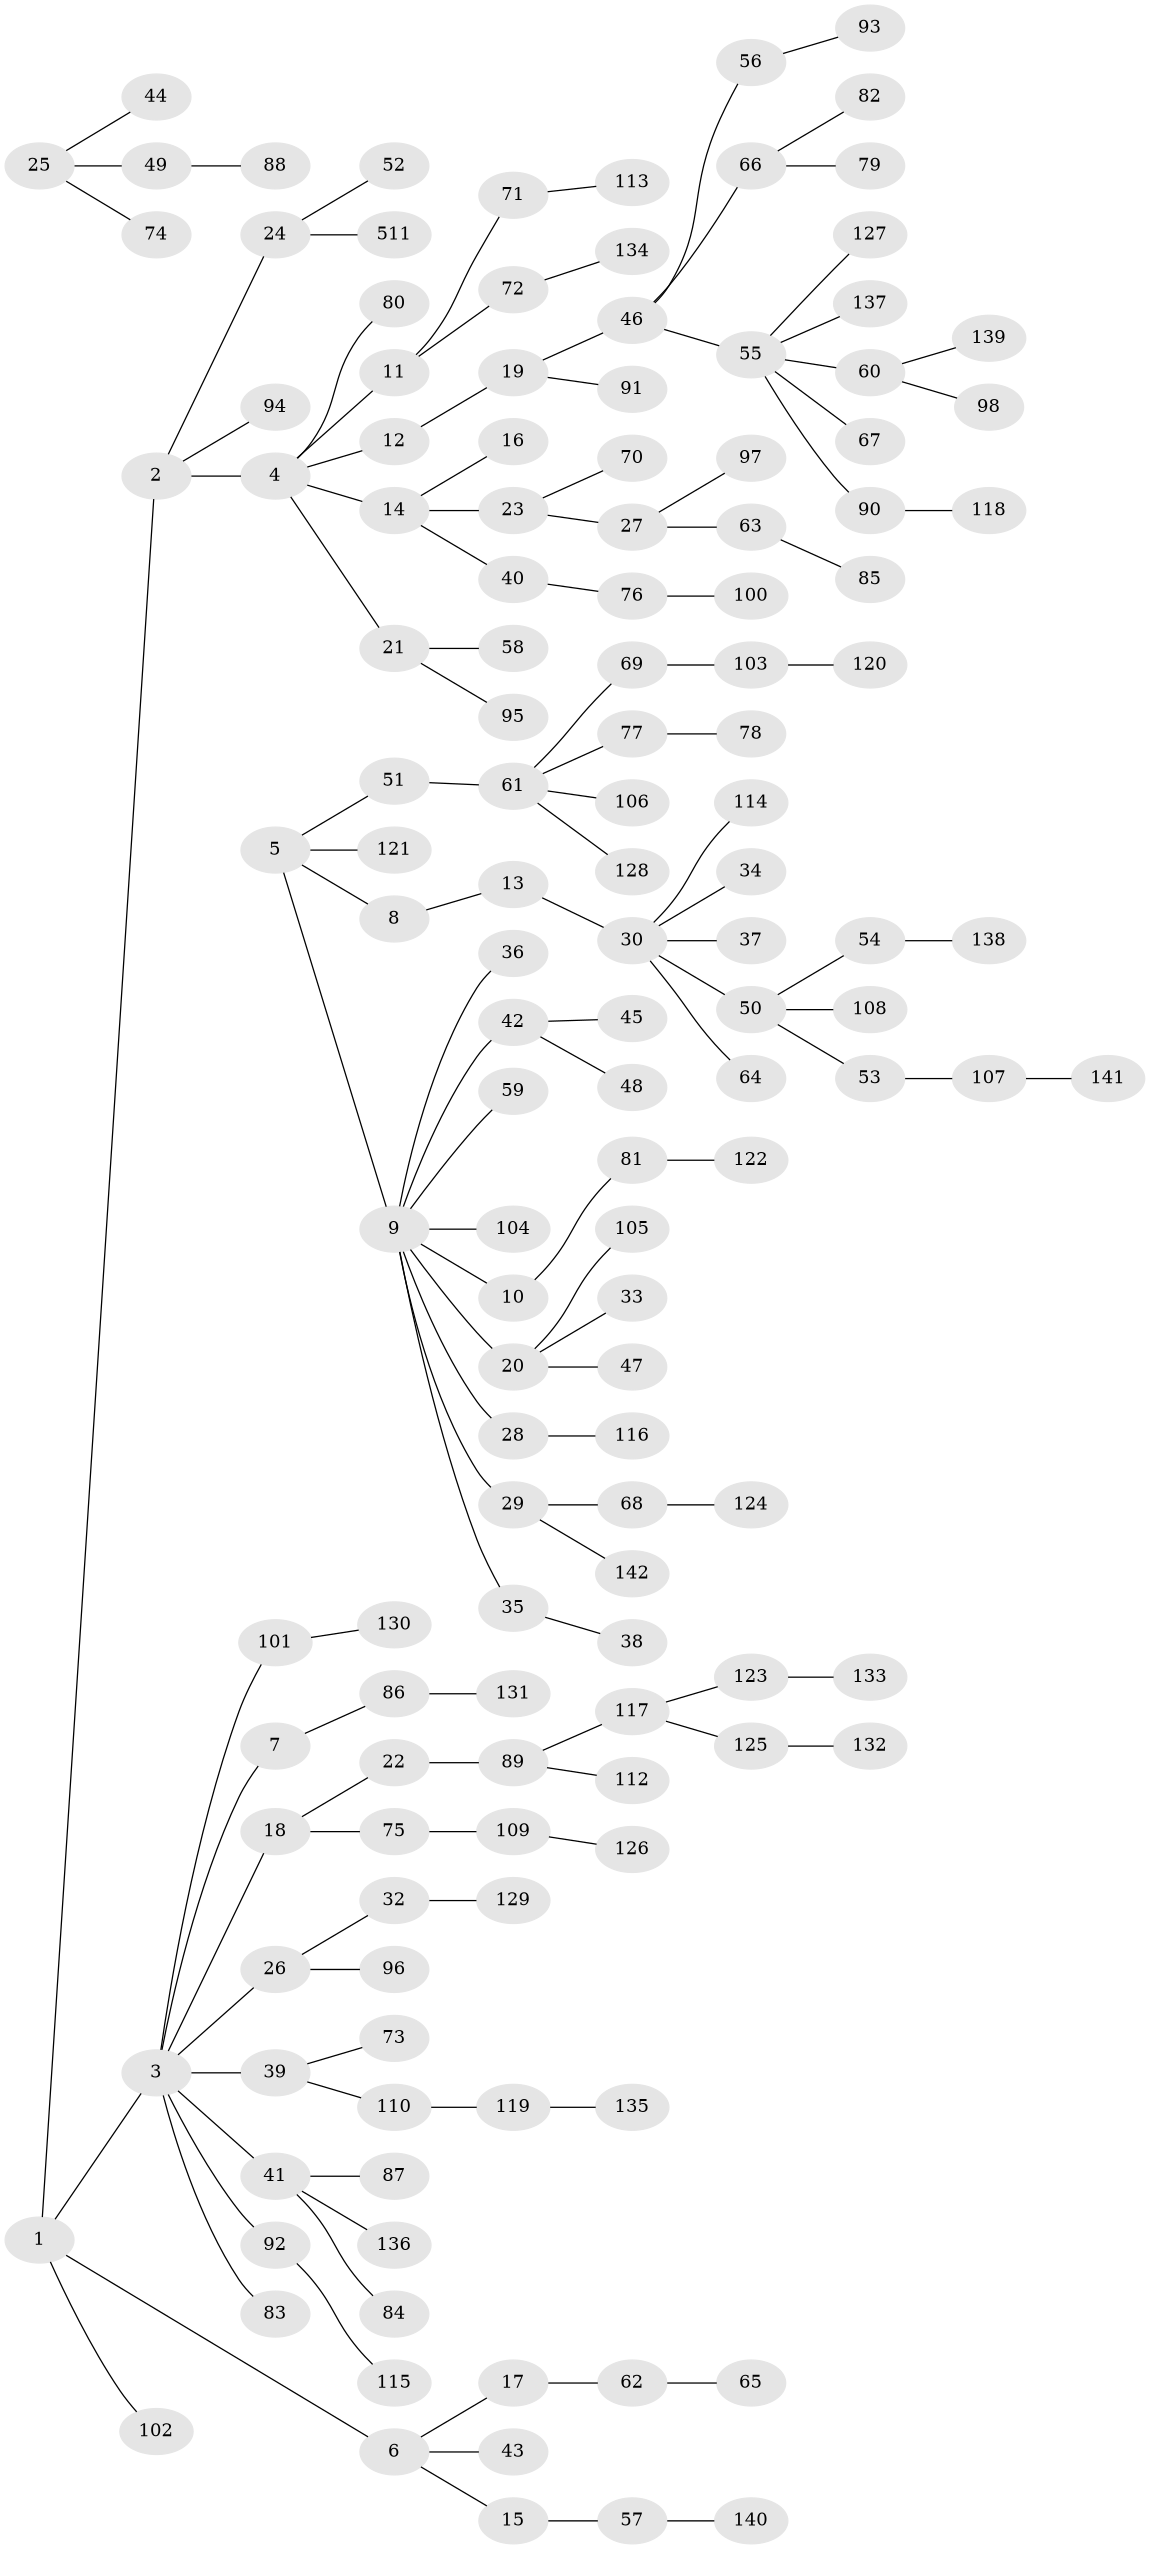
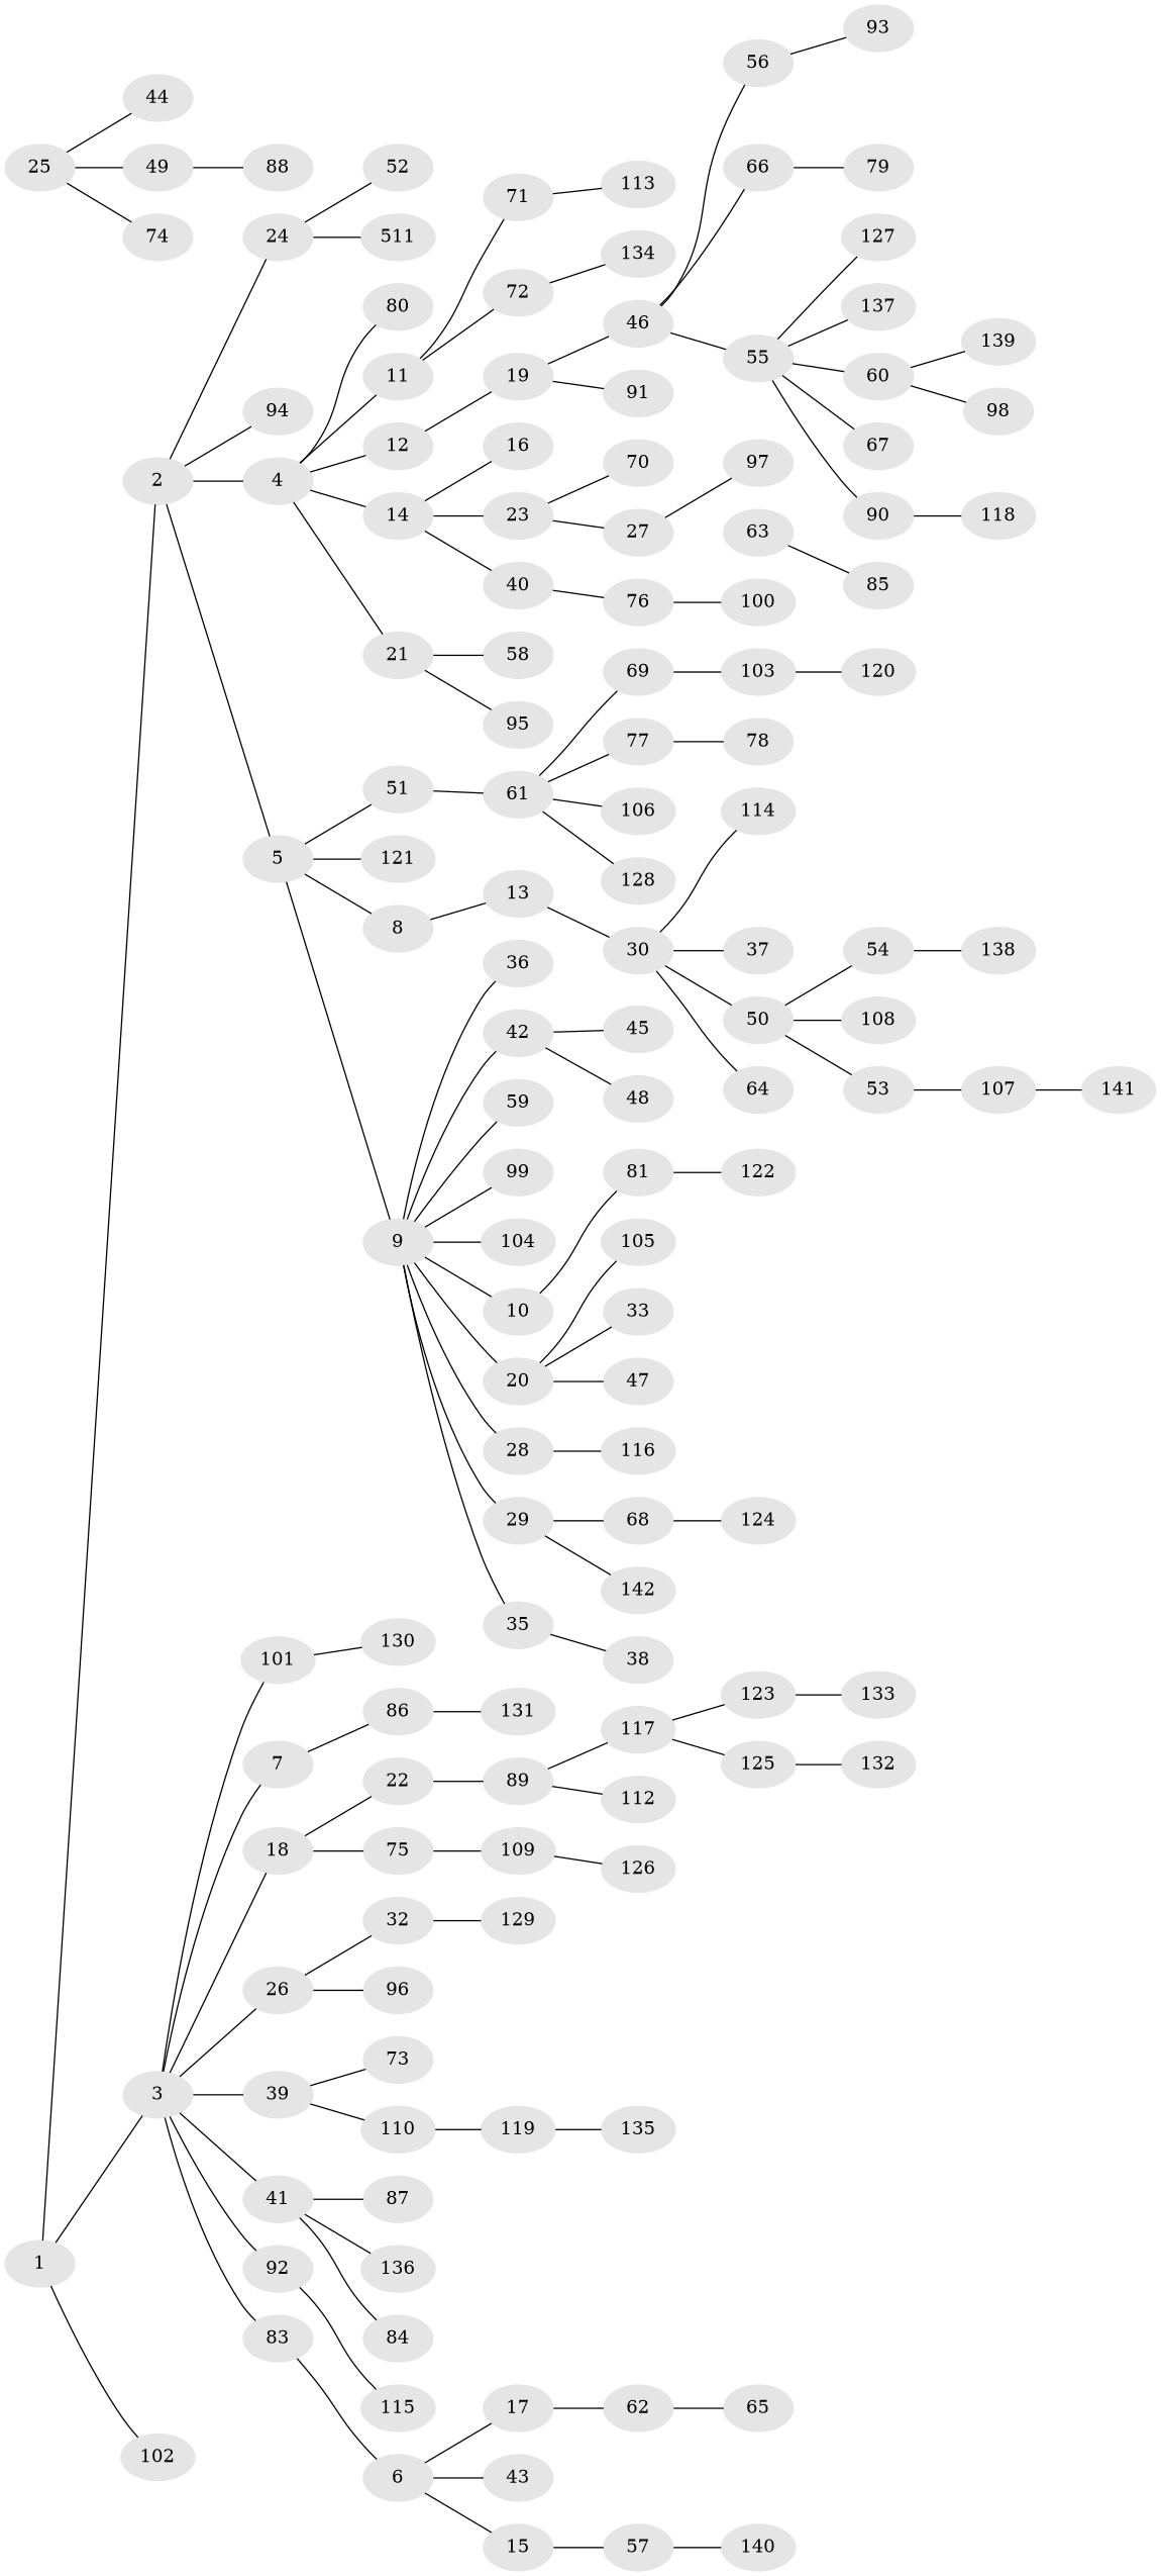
  graph {
    rankdir=LR
    node [color=gray90 style=filled]
    1
    2
    3
    6
    102
    4
    5
    24
    94
    7
    18
    26
    39
    41
    83
    92
    101
    15
    17
    43
    11
    12
    14
    21
    80
    8
    9
    51
    121
    52
    n31 [label=511]
    86
    22
    75
    32
    96
    73
    110
    84
    87
    136
    115
    130
    71
    72
    19
    16
    23
    40
    58
    95
    13
    10
    20
    28
    29
    35
    36
    42
    59
+   99
    104
    61
    57
    62
    131
    30
    81
    33
    47
    105
    116
    68
    142
    38
    45
    48
    122
    113
    134
    46
    91
-   34
    37
    50
    64
    114
    27
    70
    76
    140
    65
    89
    109
    25
    44
    49
    74
    55
    56
    66
    112
    117
    63
    97
    88
    129
    85
    124
    53
    54
    108
    119
    100
    60
    67
    90
    127
    137
    93
    79
-   82
    107
    138
    69
    77
    106
    128
    141
    98
    139
    118
    103
    78
    120
    126
    123
    125
    135
    133
    132
    1 -- 2
    1 -- 3
-   1 -- 6
+   83 -- 6
    1 -- 102
    2 -- 4
+   2 -- 5
    2 -- 24
    2 -- 94
    3 -- 7
    3 -- 18
    3 -- 26
    3 -- 39
    3 -- 41
    3 -- 83
    3 -- 92
    3 -- 101
    6 -- 15
    6 -- 17
    6 -- 43
    4 -- 11
    4 -- 12
    4 -- 14
    4 -- 21
    4 -- 80
    5 -- 8
    5 -- 9
    5 -- 51
    5 -- 121
    24 -- 52
    24 -- n31
    7 -- 86
    18 -- 22
    18 -- 75
    26 -- 32
    26 -- 96
    39 -- 73
    39 -- 110
    41 -- 84
    41 -- 87
    41 -- 136
    92 -- 115
    101 -- 130
    15 -- 57
    17 -- 62
    11 -- 71
    11 -- 72
    12 -- 19
    14 -- 16
    14 -- 23
    14 -- 40
    21 -- 58
    21 -- 95
    8 -- 13
    9 -- 10
    9 -- 20
    9 -- 28
    9 -- 29
    9 -- 35
    9 -- 36
    9 -- 42
    9 -- 59
+   9 -- 99
    9 -- 104
    51 -- 61
    86 -- 131
    22 -- 89
    75 -- 109
    32 -- 129
    110 -- 119
    71 -- 113
    72 -- 134
    19 -- 46
    19 -- 91
    23 -- 27
    23 -- 70
    40 -- 76
    13 -- 30
    10 -- 81
    20 -- 33
    20 -- 47
    20 -- 105
    28 -- 116
    29 -- 68
    29 -- 142
    35 -- 38
    42 -- 45
    42 -- 48
    61 -- 69
    61 -- 77
    61 -- 106
    61 -- 128
    57 -- 140
    62 -- 65
-   30 -- 34
    30 -- 37
    30 -- 50
    30 -- 64
    30 -- 114
    81 -- 122
    68 -- 124
    46 -- 55
    46 -- 56
    46 -- 66
    50 -- 53
    50 -- 54
    50 -- 108
-   27 -- 63
    27 -- 97
    76 -- 100
    89 -- 112
    89 -- 117
    109 -- 126
    25 -- 44
    25 -- 49
    25 -- 74
    49 -- 88
    55 -- 60
    55 -- 67
    55 -- 90
    55 -- 127
    55 -- 137
    56 -- 93
    66 -- 79
-   66 -- 82
    117 -- 123
    117 -- 125
    63 -- 85
    53 -- 107
    54 -- 138
    119 -- 135
    60 -- 98
    60 -- 139
    90 -- 118
    107 -- 141
    69 -- 103
    77 -- 78
    103 -- 120
    123 -- 133
    125 -- 132
  }
